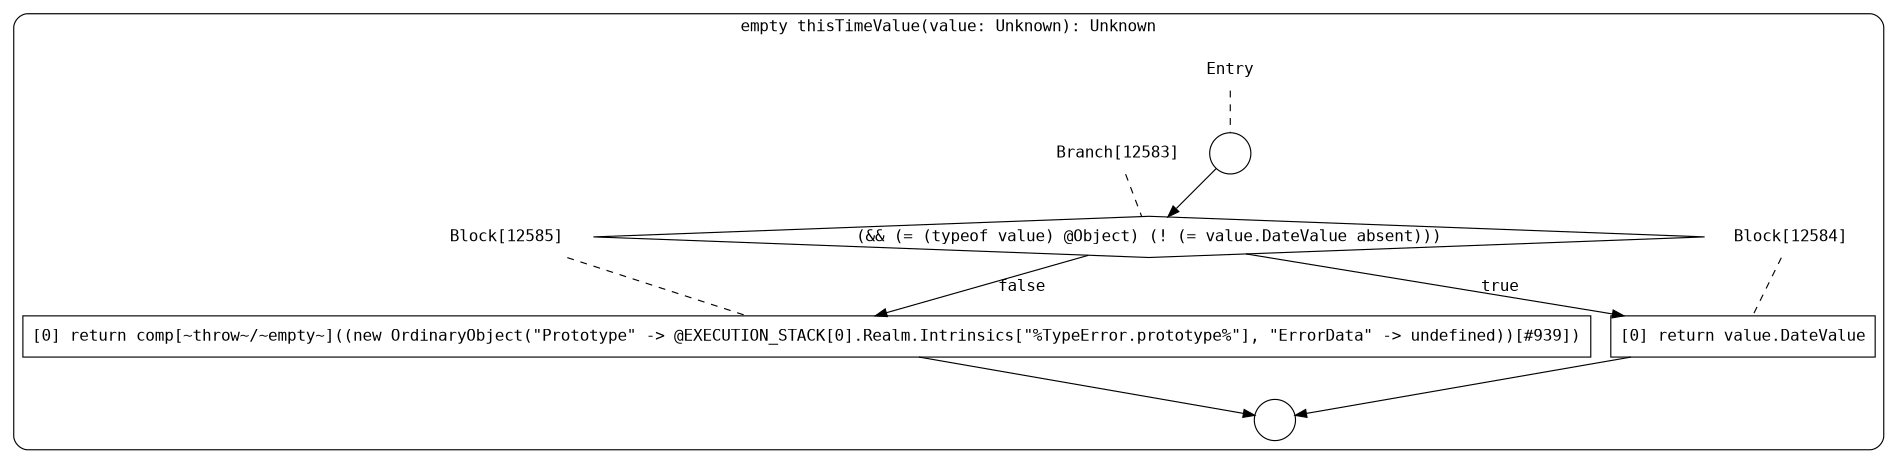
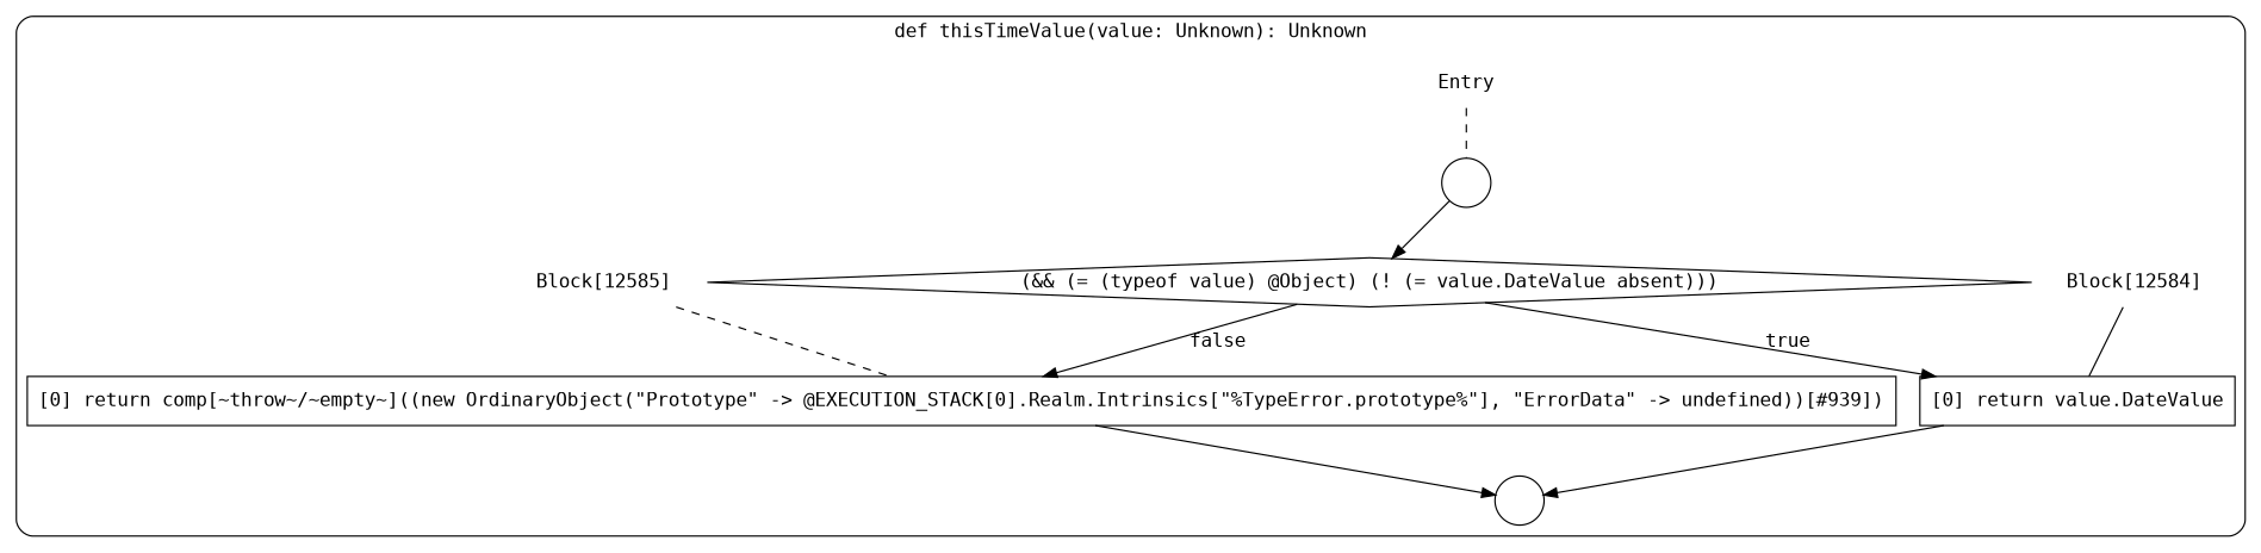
  digraph {
    fontname=Consolas
    node [fontname=Consolas shape=none color=black fillcolor=white style=filled]
    edge [color=black fontname=Consolas]
    n1 [label=<<font color="black">Entry</font>> color="" fillcolor="" style=""]
    n2 [label=" " shape=circle]
    n3 [label=<<font color="black">(&amp;&amp; (= (typeof value) @Object) (! (= value.DateValue absent)))</font>> shape=diamond]
    n4 [label=<<font color="black">[0] return value.DateValue<BR ALIGN="LEFT"/></font>> shape=box]
    n5 [label=<<font color="black">[0] return comp[~throw~/~empty~]((new OrdinaryObject(&quot;Prototype&quot; -&gt; @EXECUTION_STACK[0].Realm.Intrinsics[&quot;%TypeError.prototype%&quot;], &quot;ErrorData&quot; -&gt; undefined))[#939])<BR ALIGN="LEFT"/></font>> shape=box]
    n6 [label=" " shape=circle]
-   n7 [label=<<font color="black">Branch[12583]</font>> color="" fillcolor="" style=""]
    n8 [label=<<font color="black">Block[12584]</font>> color="" fillcolor="" style=""]
    n9 [label=<<font color="black">Block[12585]</font>> color="" fillcolor="" style=""]
    subgraph cluster_1 {
-     label="empty thisTimeValue(value: Unknown): Unknown"
+     label="def thisTimeValue(value: Unknown): Unknown"
      style=rounded
      n1
      n2
      n3
      n4
      n5
      n6
-     n7
      n8
      n9
    }
    n1 -> n2 [arrowhead=none style=dashed]
    n2 -> n3
    n3 -> n4 [label=<<font color="black">true</font>>]
    n3 -> n5 [label=<<font color="black">false</font>>]
    n4 -> n6
    n5 -> n6
-   n7 -> n3 [arrowhead=none style=dashed]
-   n8 -> n4 [arrowhead=none style=dashed]
+   n8 -> n4 [arrowhead=none style=solid]
    n9 -> n5 [arrowhead=none style=dashed]
  }
